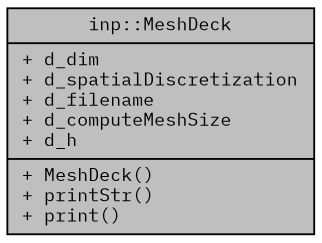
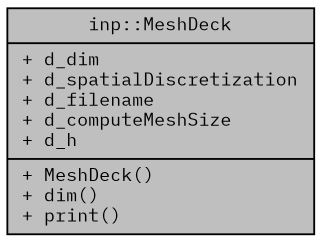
  digraph {
    fontname="IBM Plex Mono"
-   n1 [color=black fillcolor=grey75 fontcolor=black fontname="IBM Plex Mono" fontsize=10 height=0.2 label="{inp::MeshDeck\n|+ d_dim\l+ d_spatialDiscretization\l+ d_filename\l+ d_computeMeshSize\l+ d_h\l|+ MeshDeck()\l+ printStr()\l+ print()\l}" shape=record style=filled width=0.4]
+   n1 [color=black fillcolor=grey75 fontcolor=black fontname="IBM Plex Mono" fontsize=10 height=0.2 label="{inp::MeshDeck\n|+ d_dim\l+ d_spatialDiscretization\l+ d_filename\l+ d_computeMeshSize\l+ d_h\l|+ MeshDeck()\l+ dim()\l+ print()\l}" shape=record style=filled width=0.4]
  }
